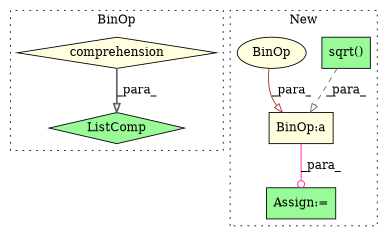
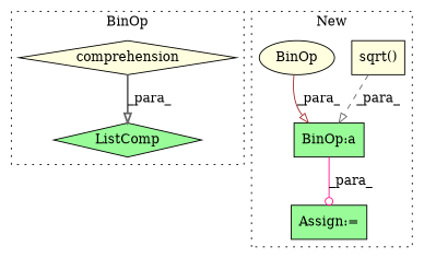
  digraph {
    node [fillcolor=palegreen l=3 shape=box style=filled]
    edge [arrowhead=onormal color=gray40 style=solid]
    n1 [a=106 l=71 label=ListComp s=419 shape=diamond]
    n2 [a=45 fillcolor=lightyellow label=comprehension s=466 shape=diamond]
-   n3 [a=75 l="8,1" label="sqrt()" s="1399,1418"]
-   n4 [a=82 fillcolor=lightyellow label="BinOp:a" s=1474]
+   n3 [a=75 fillcolor=lightyellow l="8,1" label="sqrt()" s="1399,1418"]
+   n4 [a=82 label="BinOp:a" s=1474]
    n5 [a=68 label="Assign:=" s=1467]
    n6 [a=76 fillcolor=lightyellow l=1 label=BinOp s=1473 shape=ellipse]
    subgraph cluster_1 {
      label=BinOp
      style=dotted
      n1
      n2
    }
    subgraph cluster_2 {
      label=New
      style=dotted
      n3
      n4
      n5
      n6
    }
    n2 -> n1 [label=_para_ style=bold]
    n3 -> n4 [label=_para_ style=dashed]
    n4 -> n5 [arrowhead=odot color=deeppink label=_para_]
    n6 -> n4 [color=brown label=_para_]
  }
